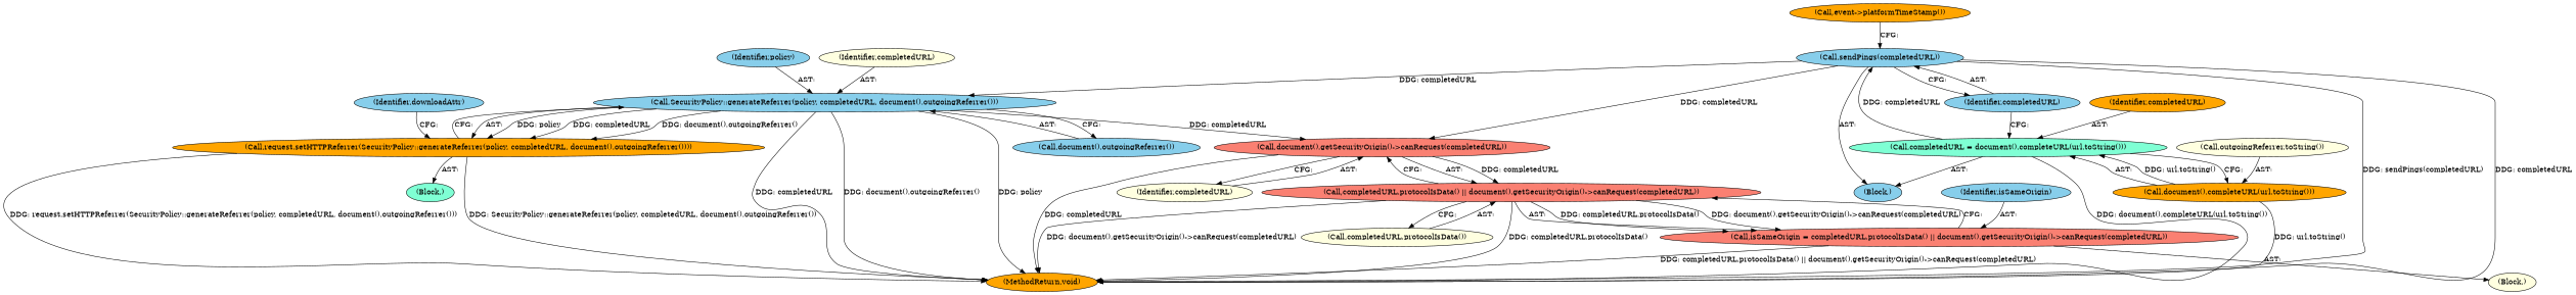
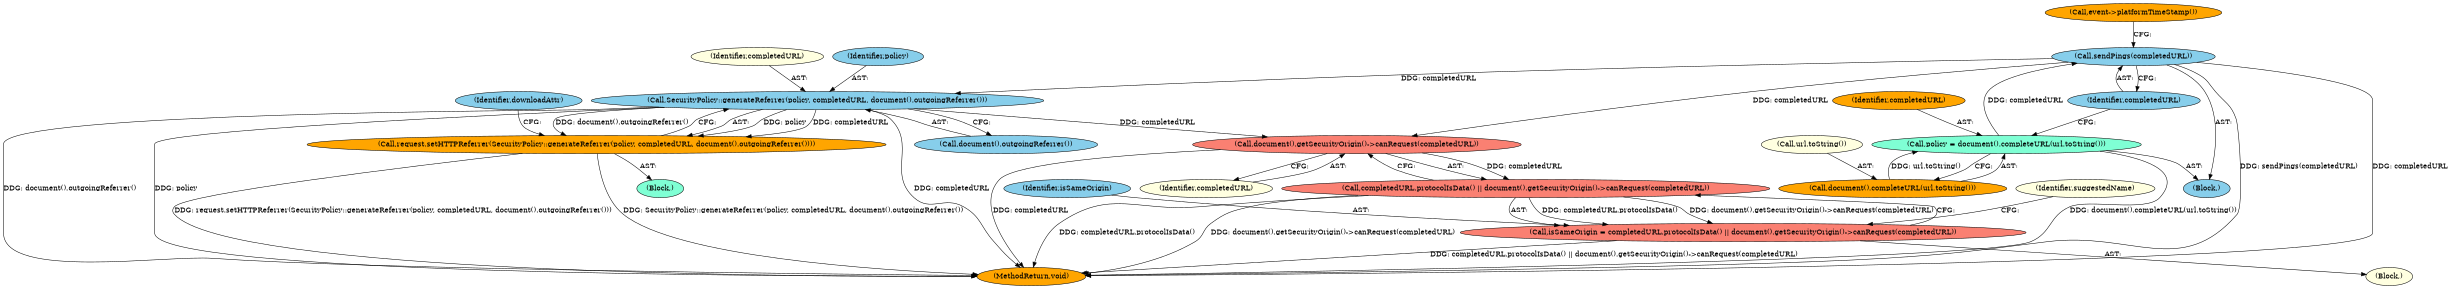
  digraph {
    node [fillcolor=skyblue style=filled]
    n1 [label="(Call,sendPings(completedURL))"]
    n2 [label="(Call,SecurityPolicy::generateReferrer(policy, completedURL, document().outgoingReferrer()))"]
    n3 [fillcolor=salmon label="(Call,document().getSecurityOrigin()->canRequest(completedURL))"]
    n4 [label="(Identifier,completedURL)"]
    n5 [fillcolor=orange label="(MethodReturn,void)"]
    n6 [label="(Block,)"]
    n7 [fillcolor=orange label="(Call,request.setHTTPReferrer(SecurityPolicy::generateReferrer(policy, completedURL, document().outgoingReferrer())))"]
    n8 [label="(Call,document().outgoingReferrer())"]
    n9 [fillcolor=salmon label="(Call,completedURL.protocolIsData() || document().getSecurityOrigin()->canRequest(completedURL))"]
    n10 [fillcolor=lightyellow label="(Identifier,completedURL)"]
-   n11 [fillcolor=aquamarine label="(Call,completedURL = document().completeURL(url.toString()))"]
+   n11 [fillcolor=aquamarine label="(Call,policy = document().completeURL(url.toString()))"]
    n12 [fillcolor=orange label="(Call,document().completeURL(url.toString()))"]
-   n13 [fillcolor=lightyellow label="(Call,outgoingReferrer.toString())"]
+   n13 [fillcolor=lightyellow label="(Call,url.toString())"]
    n14 [fillcolor=aquamarine label="(Block,)"]
    n15 [fillcolor=salmon label="(Call,isSameOrigin = completedURL.protocolIsData() || document().getSecurityOrigin()->canRequest(completedURL))"]
-   n16 [fillcolor=lightyellow label="(Call,completedURL.protocolIsData())"]
    n17 [fillcolor=lightyellow label="(Block,)"]
+   n18 [fillcolor=lightyellow label="(Identifier,suggestedName)"]
    n19 [fillcolor=lightyellow label="(Identifier,completedURL)"]
    n20 [label="(Identifier,isSameOrigin)"]
    n21 [label="(Identifier,policy)"]
    n22 [fillcolor=orange label="(Call,event->platformTimeStamp())"]
    n23 [label="(Identifier,downloadAttr)"]
    n24 [fillcolor=orange label="(Identifier,completedURL)"]
    n1 -> n2 [label="DDG: completedURL"]
    n1 -> n3 [label="DDG: completedURL"]
    n1 -> n4 [label="CFG: "]
    n1 -> n5 [label="DDG: sendPings(completedURL)"]
    n1 -> n5 [label="DDG: completedURL"]
    n1 -> n6 [label="AST: "]
    n2 -> n3 [label="DDG: completedURL"]
    n2 -> n5 [label="DDG: policy"]
    n2 -> n5 [label="DDG: completedURL"]
    n2 -> n5 [label="DDG: document().outgoingReferrer()"]
    n2 -> n7 [label="AST: "]
    n2 -> n7 [label="DDG: policy"]
    n2 -> n7 [label="DDG: completedURL"]
    n2 -> n7 [label="DDG: document().outgoingReferrer()"]
    n2 -> n8 [label="CFG: "]
    n3 -> n5 [label="DDG: completedURL"]
    n3 -> n9 [label="AST: "]
    n3 -> n9 [label="DDG: completedURL"]
    n3 -> n10 [label="CFG: "]
    n4 -> n1 [label="AST: "]
    n4 -> n11 [label="CFG: "]
    n7 -> n2 [label="CFG: "]
    n7 -> n5 [label="DDG: request.setHTTPReferrer(SecurityPolicy::generateReferrer(policy, completedURL, document().outgoingReferrer()))"]
    n7 -> n5 [label="DDG: SecurityPolicy::generateReferrer(policy, completedURL, document().outgoingReferrer())"]
    n7 -> n14 [label="AST: "]
    n8 -> n2 [label="AST: "]
    n9 -> n3 [label="CFG: "]
    n9 -> n5 [label="DDG: completedURL.protocolIsData()"]
    n9 -> n5 [label="DDG: document().getSecurityOrigin()->canRequest(completedURL)"]
    n9 -> n15 [label="AST: "]
    n9 -> n15 [label="DDG: completedURL.protocolIsData()"]
    n9 -> n15 [label="DDG: document().getSecurityOrigin()->canRequest(completedURL)"]
-   n9 -> n16 [label="CFG: "]
    n10 -> n3 [label="AST: "]
    n11 -> n1 [label="DDG: completedURL"]
    n11 -> n5 [label="DDG: document().completeURL(url.toString())"]
    n11 -> n6 [label="AST: "]
    n11 -> n12 [label="CFG: "]
-   n12 -> n5 [label="DDG: url.toString()"]
    n12 -> n11 [label="AST: "]
    n12 -> n11 [label="DDG: url.toString()"]
    n13 -> n12 [label="AST: "]
    n15 -> n5 [label="DDG: completedURL.protocolIsData() || document().getSecurityOrigin()->canRequest(completedURL)"]
    n15 -> n9 [label="CFG: "]
    n15 -> n17 [label="AST: "]
-   n16 -> n9 [label="AST: "]
+   n18 -> n15 [label="CFG: "]
    n19 -> n2 [label="AST: "]
    n20 -> n15 [label="AST: "]
    n21 -> n2 [label="AST: "]
    n22 -> n1 [label="CFG: "]
    n23 -> n7 [label="CFG: "]
    n24 -> n11 [label="AST: "]
  }
